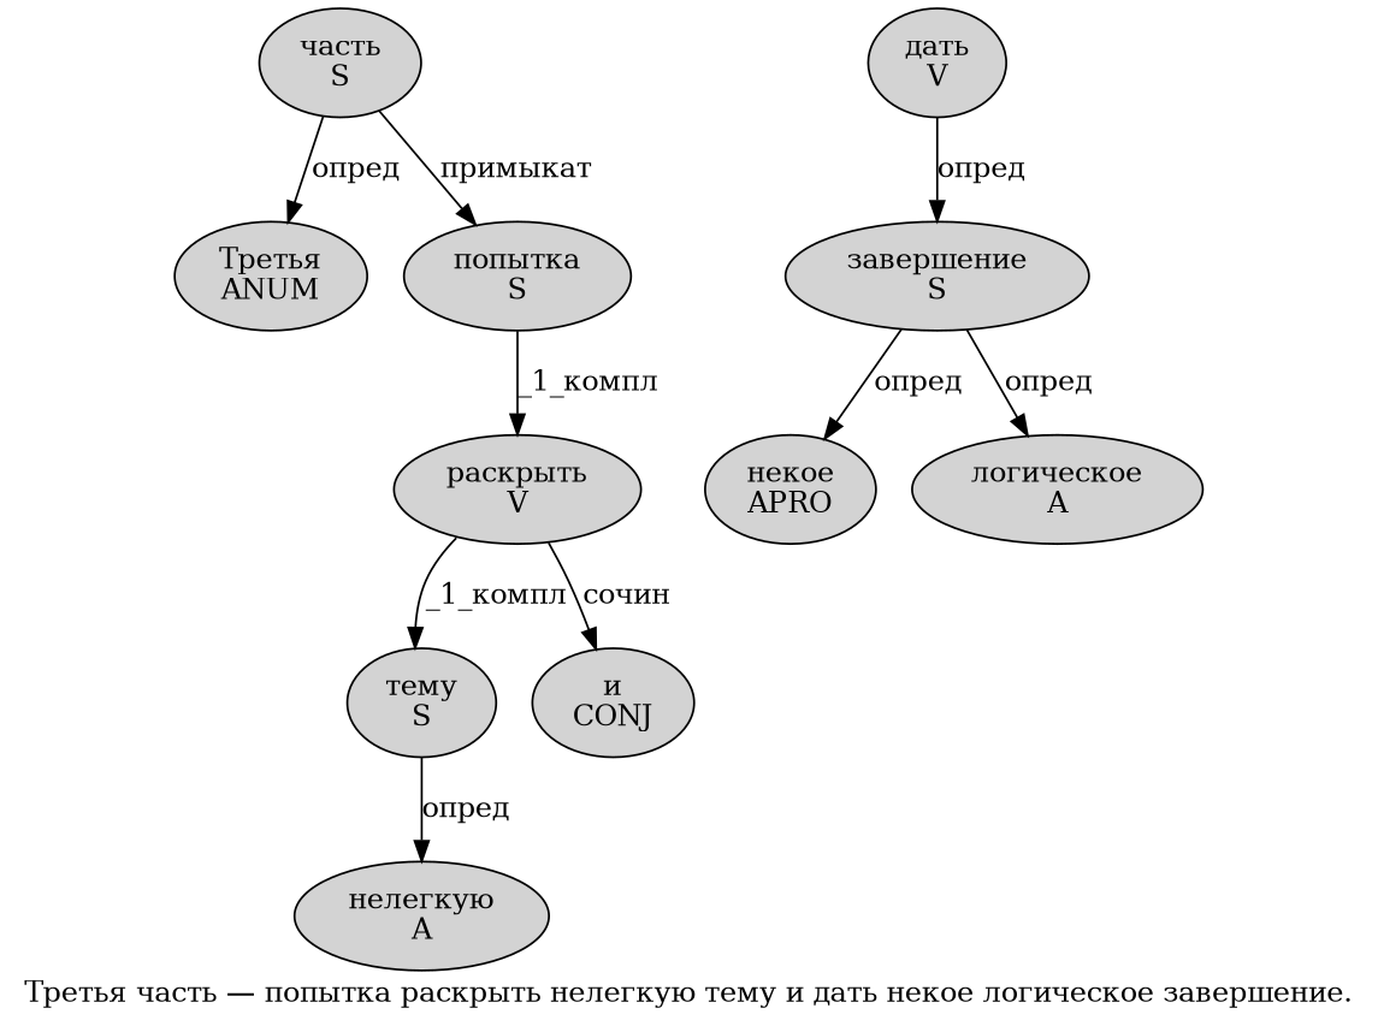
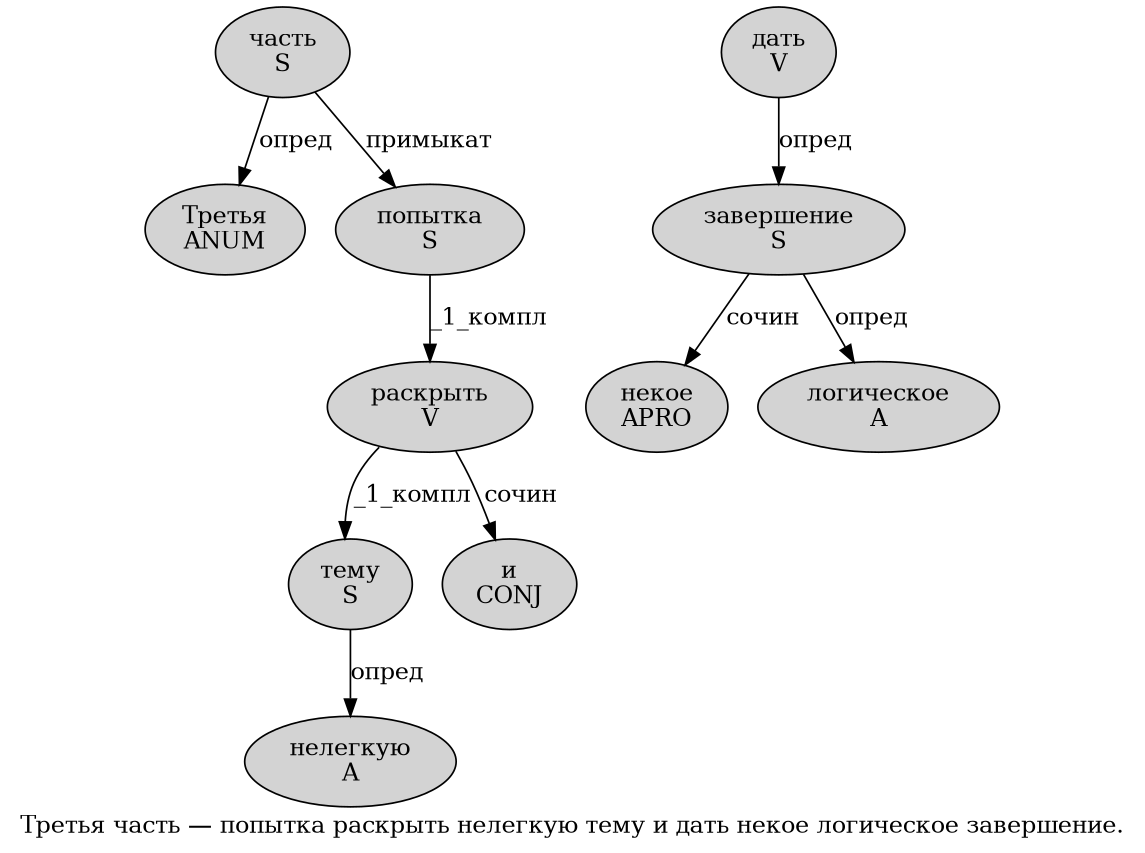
  digraph {
    label="Третья часть — попытка раскрыть нелегкую тему и дать некое логическое завершение."
    node [fillcolor=lightgray penwidth=1 shape=ellipse style=filled]
    n1 [label="Третья\nANUM"]
    n2 [label="часть\nS"]
    n3 [label="попытка\nS"]
    n4 [label="раскрыть\nV"]
    n5 [label="тему\nS"]
    n6 [label="и\nCONJ"]
    n7 [label="нелегкую\nA"]
    n8 [label="дать\nV"]
    n9 [label="завершение\nS"]
    n10 [label="некое\nAPRO"]
    n11 [label="логическое\nA"]
    n2 -> n1 [label="опред"]
    n2 -> n3 [label="примыкат"]
    n3 -> n4 [label="_1_компл"]
    n4 -> n5 [label="_1_компл"]
    n4 -> n6 [label="сочин"]
    n5 -> n7 [label="опред"]
    n8 -> n9 [label="опред"]
-   n9 -> n10 [label="опред"]
+   n9 -> n10 [label="сочин"]
    n9 -> n11 [label="опред"]
  }
